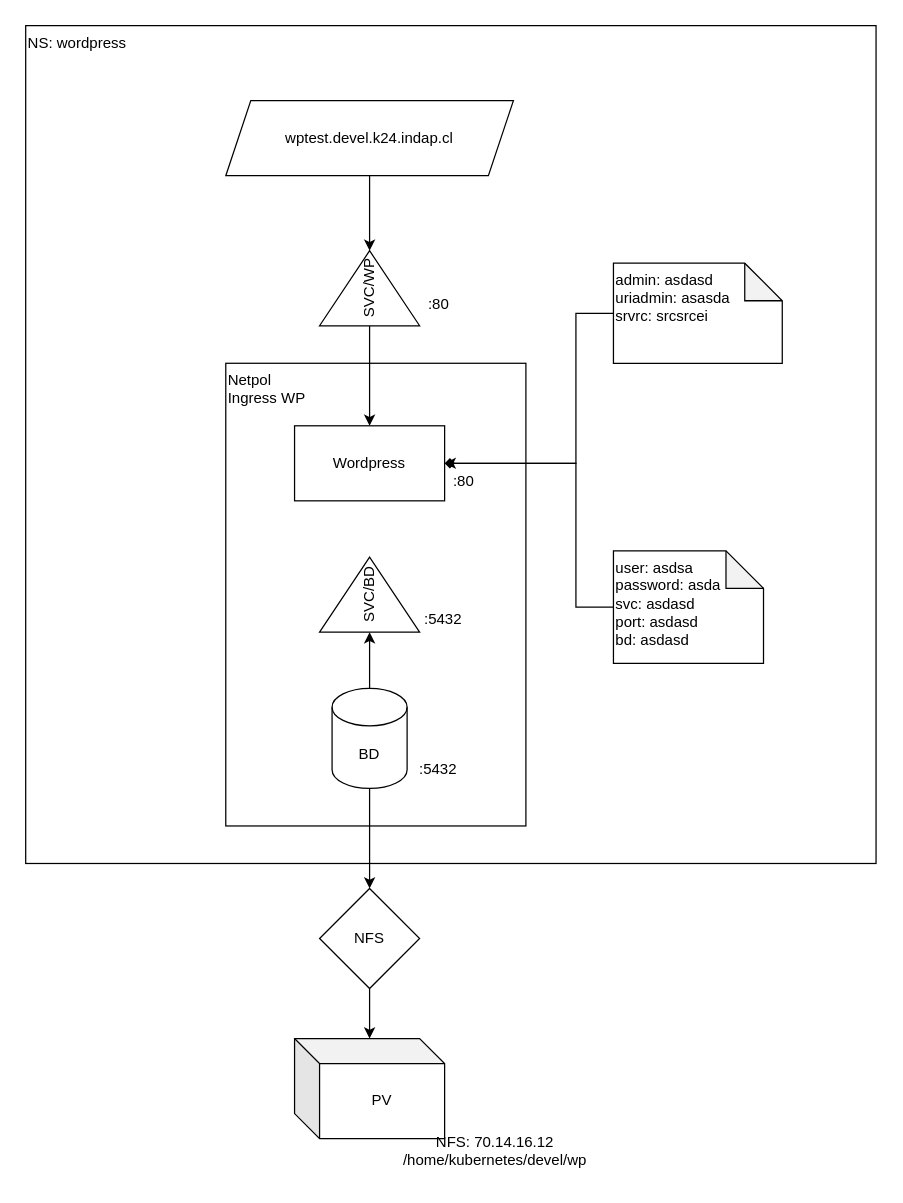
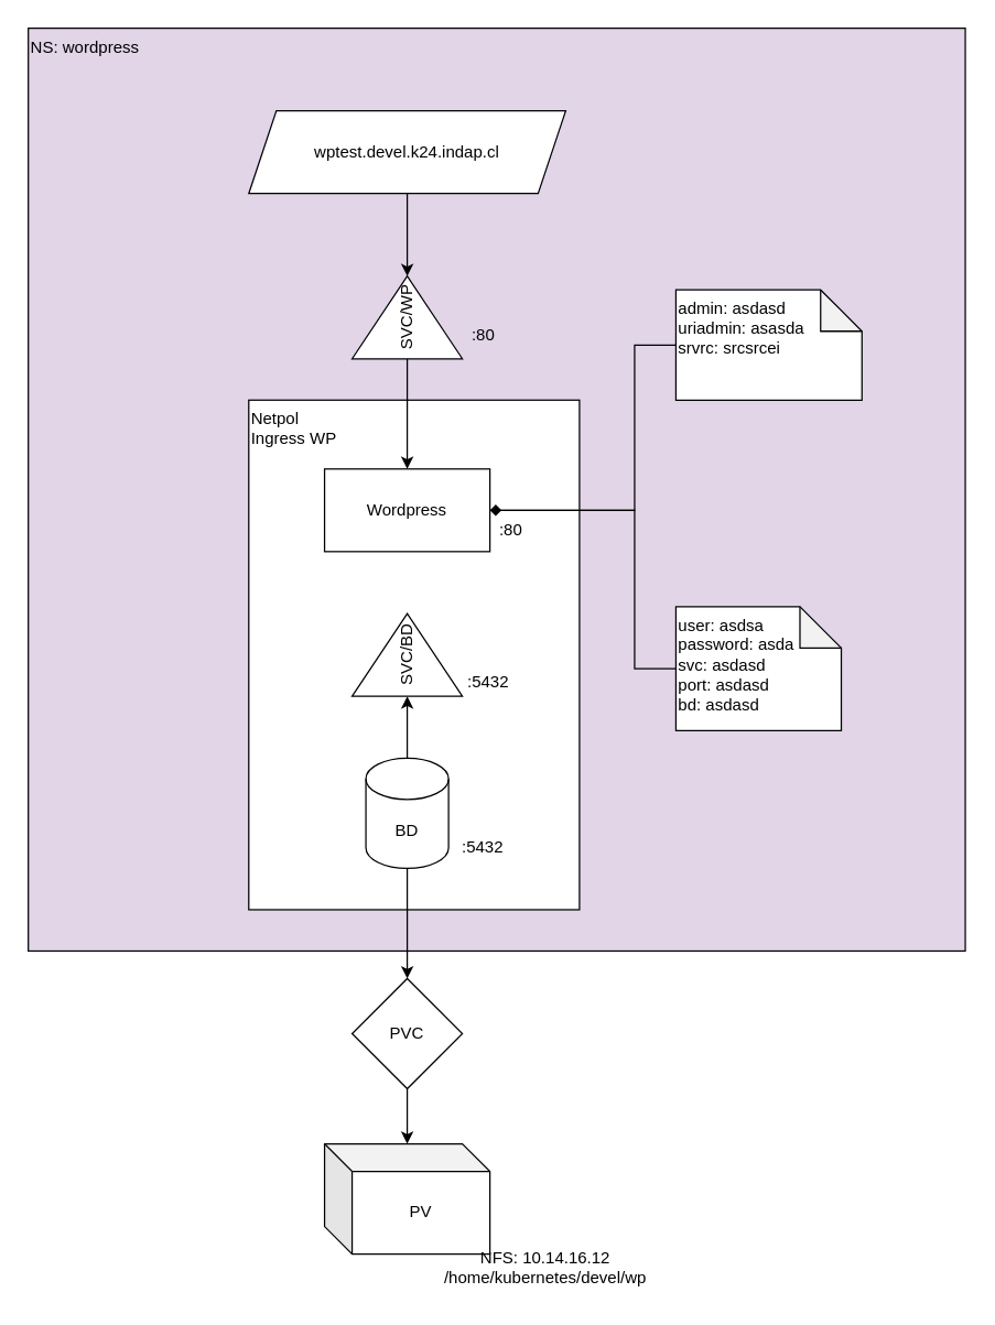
  <mxCell id="0" />
  <mxCell id="1" parent="0" />
- <mxCell id="2" value="NS: wordpress" style="rounded=0;whiteSpace=wrap;html=1;verticalAlign=top;align=left;" vertex="1" parent="1"><mxGeometry x="20" y="20" width="680" height="670" as="geometry" /></mxCell>
+ <mxCell id="2" value="NS: wordpress" style="rounded=0;whiteSpace=wrap;html=1;verticalAlign=top;align=left;fillColor=#e1d5e7;" vertex="1" parent="1"><mxGeometry x="20" y="20" width="680" height="670" as="geometry" /></mxCell>
  <mxCell id="3" value="Netpol&lt;div&gt;Ingress WP&lt;/div&gt;" style="rounded=0;whiteSpace=wrap;html=1;align=left;verticalAlign=top;" vertex="1" parent="1"><mxGeometry x="180" y="290" width="240" height="370" as="geometry" /></mxCell>
  <mxCell id="4" value="Wordpress" style="rounded=0;whiteSpace=wrap;html=1;" vertex="1" parent="1"><mxGeometry x="235" y="340" width="120" height="60" as="geometry" /></mxCell>
  <mxCell id="5" style="edgeStyle=orthogonalEdgeStyle;rounded=0;orthogonalLoop=1;jettySize=auto;html=1;" edge="1" parent="1" source="6" target="4"><mxGeometry relative="1" as="geometry" /></mxCell>
  <mxCell id="6" value="SVC/WP" style="triangle;whiteSpace=wrap;html=1;rotation=-90;" vertex="1" parent="1"><mxGeometry x="265" y="190" width="60" height="80" as="geometry" /></mxCell>
  <mxCell id="7" style="edgeStyle=orthogonalEdgeStyle;rounded=0;orthogonalLoop=1;jettySize=auto;html=1;" edge="1" parent="1" source="8" target="6"><mxGeometry relative="1" as="geometry" /></mxCell>
  <mxCell id="8" value="wptest.devel.k24.indap.cl" style="shape=parallelogram;perimeter=parallelogramPerimeter;whiteSpace=wrap;html=1;fixedSize=1;" vertex="1" parent="1"><mxGeometry x="180" y="80" width="230" height="60" as="geometry" /></mxCell>
  <mxCell id="9" value=":80" style="text;html=1;align=center;verticalAlign=middle;resizable=0;points=[];autosize=1;strokeColor=none;fillColor=none;" vertex="1" parent="1"><mxGeometry x="330" y="228" width="40" height="30" as="geometry" /></mxCell>
  <mxCell id="10" value=":80" style="text;html=1;align=center;verticalAlign=middle;resizable=0;points=[];autosize=1;strokeColor=none;fillColor=none;" vertex="1" parent="1"><mxGeometry x="350" y="370" width="40" height="30" as="geometry" /></mxCell>
  <mxCell id="11" style="edgeStyle=orthogonalEdgeStyle;rounded=0;orthogonalLoop=1;jettySize=auto;html=1;" edge="1" parent="1" source="13" target="15"><mxGeometry relative="1" as="geometry" /></mxCell>
  <mxCell id="12" style="edgeStyle=orthogonalEdgeStyle;rounded=0;orthogonalLoop=1;jettySize=auto;html=1;" edge="1" parent="1" source="13" target="22"><mxGeometry relative="1" as="geometry" /></mxCell>
  <mxCell id="13" value="BD" style="shape=cylinder3;whiteSpace=wrap;html=1;boundedLbl=1;backgroundOutline=1;size=15;" vertex="1" parent="1"><mxGeometry x="265" y="550" width="60" height="80" as="geometry" /></mxCell>
  <mxCell id="14" value=":5432" style="text;html=1;align=center;verticalAlign=middle;whiteSpace=wrap;rounded=0;" vertex="1" parent="1"><mxGeometry x="320" y="600" width="60" height="30" as="geometry" /></mxCell>
  <mxCell id="15" value="SVC/BD" style="triangle;whiteSpace=wrap;html=1;rotation=-90;" vertex="1" parent="1"><mxGeometry x="265" y="435" width="60" height="80" as="geometry" /></mxCell>
  <mxCell id="16" value=":5432" style="text;html=1;align=center;verticalAlign=middle;whiteSpace=wrap;rounded=0;" vertex="1" parent="1"><mxGeometry x="324" y="480" width="60" height="30" as="geometry" /></mxCell>
- <mxCell id="17" style="edgeStyle=orthogonalEdgeStyle;rounded=0;orthogonalLoop=1;jettySize=auto;html=1;" edge="1" parent="1" source="18" target="4"><mxGeometry relative="1" as="geometry"><Array as="points"><mxPoint x="460" y="250" /><mxPoint x="460" y="370" /></Array></mxGeometry></mxCell>
+ <mxCell id="17" style="edgeStyle=orthogonalEdgeStyle;rounded=0;orthogonalLoop=1;jettySize=auto;html=1;endArrow=none;" edge="1" parent="1" source="18" target="4"><mxGeometry relative="1" as="geometry"><Array as="points"><mxPoint x="460" y="250" /><mxPoint x="460" y="370" /></Array></mxGeometry></mxCell>
  <mxCell id="18" value="admin: asdasd&lt;div&gt;uriadmin: asasda&lt;/div&gt;&lt;div&gt;srvrc: srcsrcei&lt;/div&gt;" style="shape=note;whiteSpace=wrap;html=1;backgroundOutline=1;darkOpacity=0.05;verticalAlign=top;align=left;" vertex="1" parent="1"><mxGeometry x="490" width="135" height="80" as="geometry" y="210" /></mxCell>
  <mxCell id="19" style="edgeStyle=orthogonalEdgeStyle;rounded=0;orthogonalLoop=1;jettySize=auto;html=1;endArrow=diamond;" edge="1" parent="1" source="20" target="4"><mxGeometry relative="1" as="geometry"><Array as="points"><mxPoint x="460" y="485" /><mxPoint x="460" y="370" /></Array></mxGeometry></mxCell>
  <mxCell id="20" value="user: asdsa&lt;div&gt;password: asda&lt;/div&gt;&lt;div&gt;svc: asdasd&lt;/div&gt;&lt;div&gt;port: asdasd&lt;/div&gt;&lt;div&gt;bd: asdasd&lt;/div&gt;" style="shape=note;whiteSpace=wrap;html=1;backgroundOutline=1;darkOpacity=0.05;align=left;verticalAlign=top;" vertex="1" parent="1"><mxGeometry x="490" y="440" width="120" height="90" as="geometry" /></mxCell>
  <mxCell id="21" style="edgeStyle=orthogonalEdgeStyle;rounded=0;orthogonalLoop=1;jettySize=auto;html=1;" edge="1" parent="1" source="22" target="23"><mxGeometry relative="1" as="geometry" /></mxCell>
- <mxCell id="22" value="NFS" style="rhombus;whiteSpace=wrap;html=1;" vertex="1" parent="1"><mxGeometry x="255" y="710" width="80" height="80" as="geometry" /></mxCell>
+ <mxCell id="22" value="PVC" style="rhombus;whiteSpace=wrap;html=1;" vertex="1" parent="1"><mxGeometry x="255" y="710" width="80" height="80" as="geometry" /></mxCell>
  <mxCell id="23" value="PV" style="shape=cube;whiteSpace=wrap;html=1;boundedLbl=1;backgroundOutline=1;darkOpacity=0.05;darkOpacity2=0.1;" vertex="1" parent="1"><mxGeometry x="235" y="830" width="120" height="80" as="geometry" /></mxCell>
- <mxCell id="24" value="NFS: 70.14.16.12&lt;div&gt;/home/kubernetes/devel/wp&lt;/div&gt;" style="text;html=1;align=center;verticalAlign=middle;resizable=0;points=[];autosize=1;strokeColor=none;fillColor=none;" vertex="1" parent="1"><mxGeometry x="310" y="900" width="170" height="40" as="geometry" /></mxCell>
+ <mxCell id="24" value="NFS: 10.14.16.12&lt;div&gt;/home/kubernetes/devel/wp&lt;/div&gt;" style="text;html=1;align=center;verticalAlign=middle;resizable=0;points=[];autosize=1;strokeColor=none;fillColor=none;" vertex="1" parent="1"><mxGeometry x="310" y="900" width="170" height="40" as="geometry" /></mxCell>
